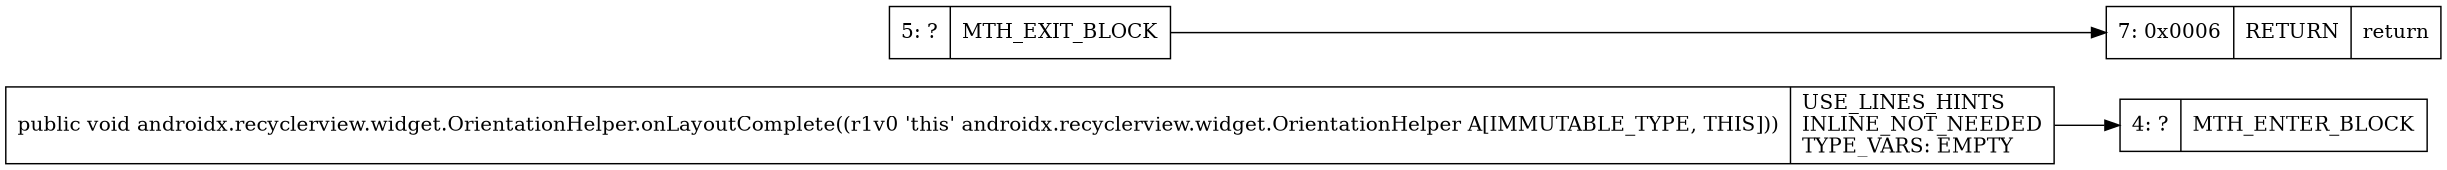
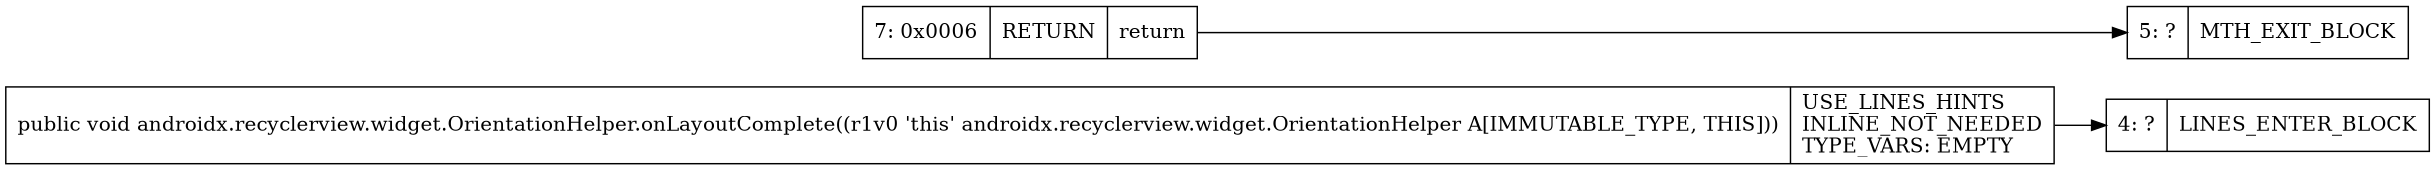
  digraph {
    rankdir=LR
    node [shape=record]
-   n1 [label="{4\:\ ?|MTH_ENTER_BLOCK\l}"]
+   n1 [label="{4\:\ ?|LINES_ENTER_BLOCK\l}"]
    n2 [label="{7\:\ 0x0006|RETURN\l|return\l}"]
    n3 [label="{5\:\ ?|MTH_EXIT_BLOCK\l}"]
    n4 [label="{public void androidx.recyclerview.widget.OrientationHelper.onLayoutComplete((r1v0 'this' androidx.recyclerview.widget.OrientationHelper A[IMMUTABLE_TYPE, THIS]))  | USE_LINES_HINTS\lINLINE_NOT_NEEDED\lTYPE_VARS: EMPTY\l}"]
-   n3 -> n2
+   n2 -> n3
    n4 -> n1
  }
